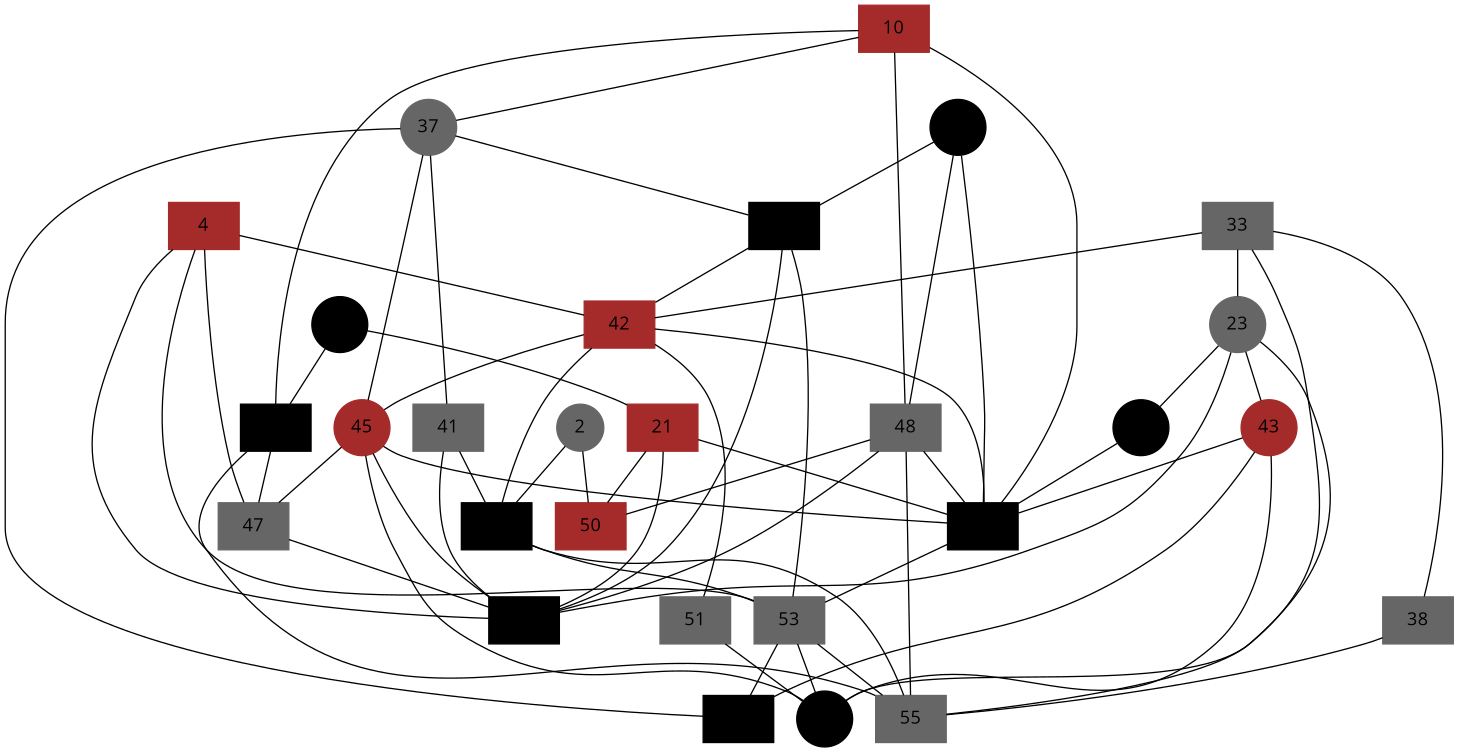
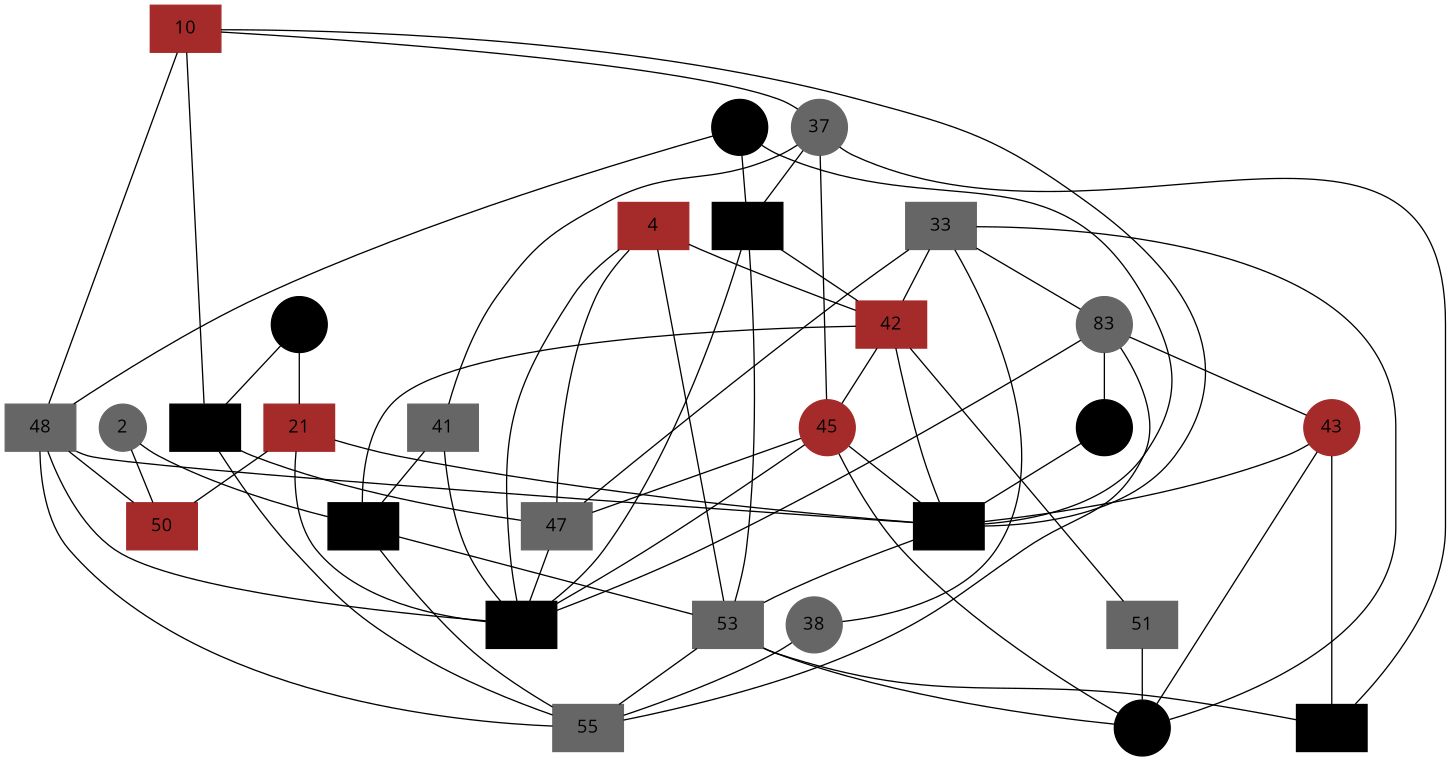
  graph {
    fontname="Open Sans"
    node [color=gray40 fontname="Open Sans" shape=box style=filled]
    edge [fontname="Open Sans"]
    49 [color=black super="+46"]
    53 [super="+31"]
    55 [super="+16"]
    2 [shape=circle]
    50 [color=brown super="+24"]
    42 [color=brown super="+22+30"]
    52 [color=black super="+39+32"]
    45 [color=brown shape=circle super="+35"]
    51
    4 [color=brown]
    47 [super="+15+7"]
    54 [color=black super="+19+34"]
    57 [color=black shape=circle]
    56 [color=black super="+5+25"]
    28 [color=black super="+11"]
    10 [color=brown]
    37 [shape=circle]
    48 [super="+1+9+44+29"]
    40 [color=black super="+12+20"]
    41
    18 [color=black shape=circle]
    21 [color=brown]
-   23 [shape=circle]
+   23 [shape=circle label=83]
    27 [color=black shape=circle]
    43 [color=brown shape=circle super="+17"]
    33
-   38
+   38 [shape=circle]
    36 [color=black shape=circle]
    49 -- 53 [weight=2]
    49 -- 55
    53 -- 55
    53 -- 57
    53 -- 56
    2 -- 49
    2 -- 50
    42 -- 49 [weight=2]
    42 -- 52
    42 -- 45
    42 -- 51
    52 -- 53 [weight=4]
    45 -- 52 [weight=3]
    45 -- 47
    45 -- 54
    45 -- 57
    51 -- 57
    4 -- 53 [weight=2]
    4 -- 42 [weight=2]
    4 -- 47 [weight=2]
    4 -- 54
    47 -- 54
    28 -- 55
    28 -- 47 [weight=2]
    10 -- 52
    10 -- 28
    10 -- 37
    10 -- 48 [weight=2]
    37 -- 45 [weight=2]
    37 -- 56
    37 -- 40
    37 -- 41
    48 -- 55 [weight=2]
    48 -- 50 [weight=2]
    48 -- 52
    48 -- 54
    40 -- 53
    40 -- 42
    40 -- 54
    41 -- 49
    41 -- 54
    18 -- 28
    18 -- 21
    21 -- 50
    21 -- 52
    21 -- 54
    23 -- 55
    23 -- 54
    23 -- 27
    23 -- 43
    27 -- 52 [weight=2]
    43 -- 52
    43 -- 57
    43 -- 56 [weight=2]
    33 -- 42 [weight=2]
+   33 -- 47
    33 -- 57
    33 -- 23
    33 -- 38
    38 -- 55 [weight=2]
    36 -- 52
    36 -- 48
    36 -- 40
  }
